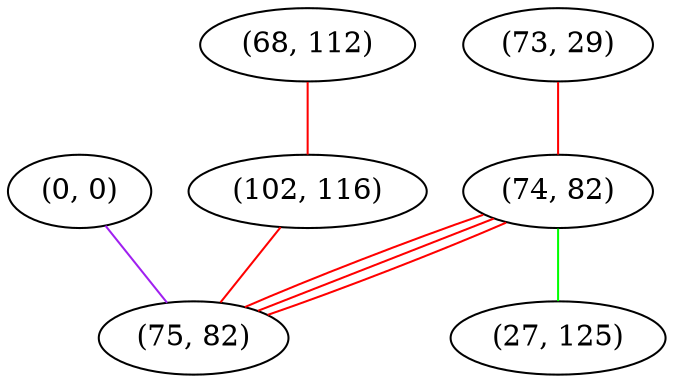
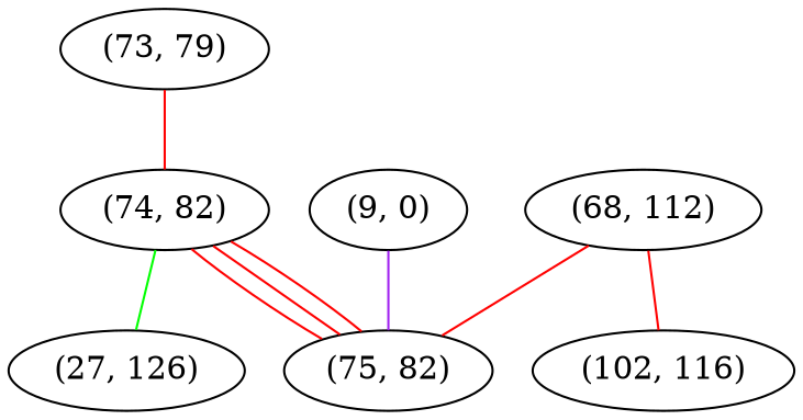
  graph {
    edge [color=red weight=1]
-   "(0, 0)"
+   "(0, 0)" [label="(9, 0)"]
    "(75, 82)"
-   "(73, 79)" [label="(73, 29)"]
+   "(73, 79)"
    "(74, 82)"
-   "(27, 125)"
+   "(27, 125)" [label="(27, 126)"]
    n6 [label="(68, 112)"]
    "(102, 116)"
    "(0, 0)" -- "(75, 82)" [color=purple weight=4]
    "(73, 79)" -- "(74, 82)"
    "(74, 82)" -- "(75, 82)"
    "(74, 82)" -- "(75, 82)"
    "(74, 82)" -- "(75, 82)"
    "(74, 82)" -- "(27, 125)" [color=green weight=2]
-   "(102, 116)" -- "(75, 82)"
+   n6 -- "(75, 82)"
    n6 -- "(102, 116)"
  }
